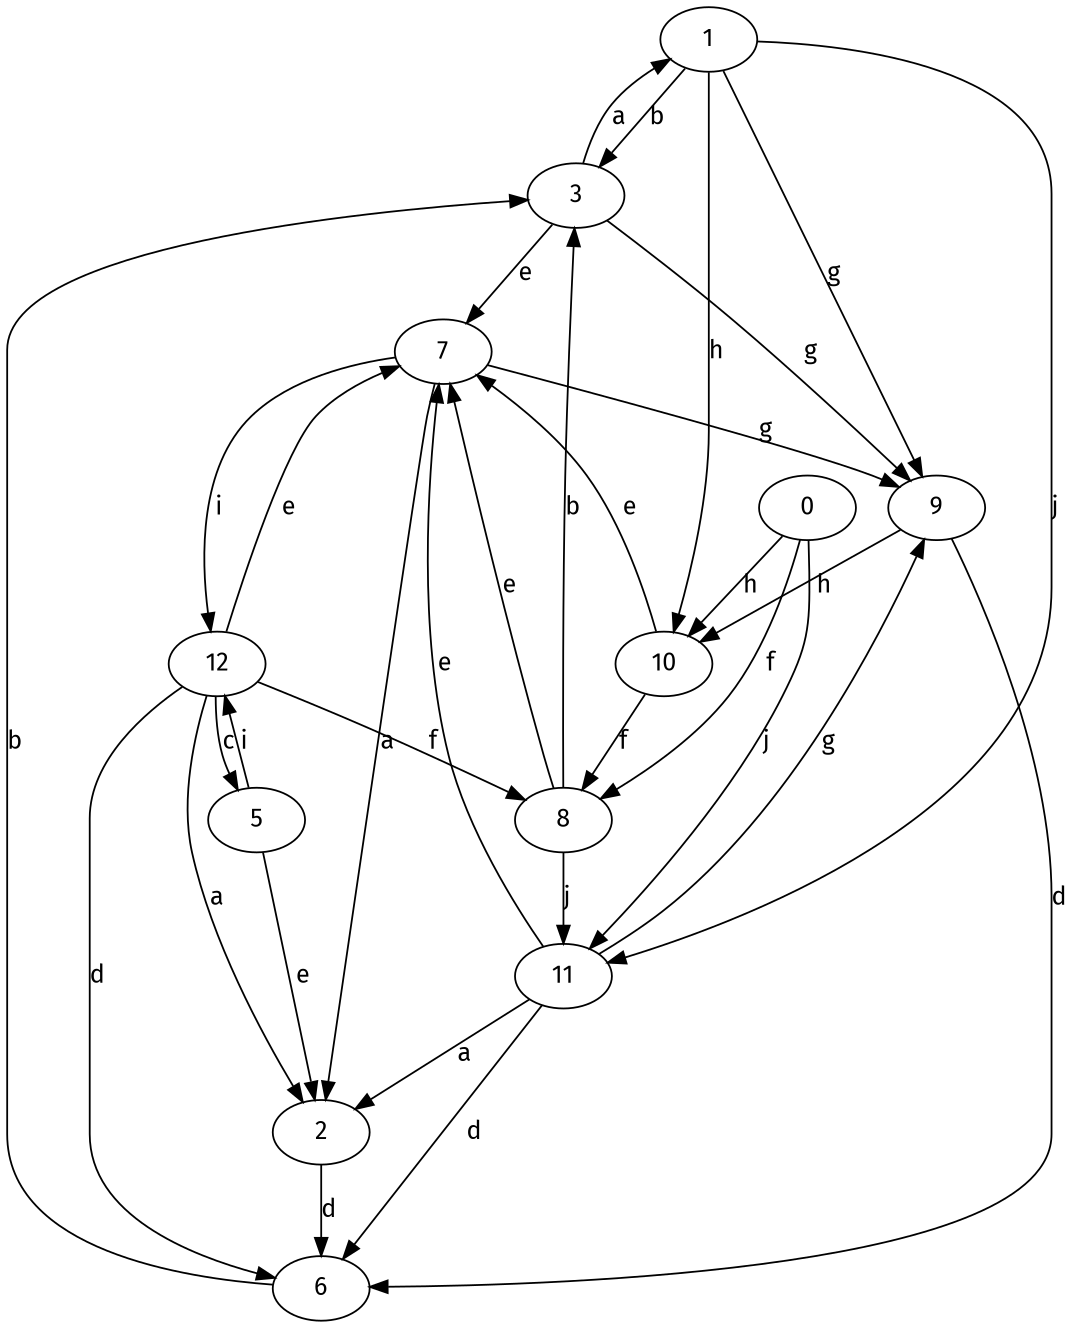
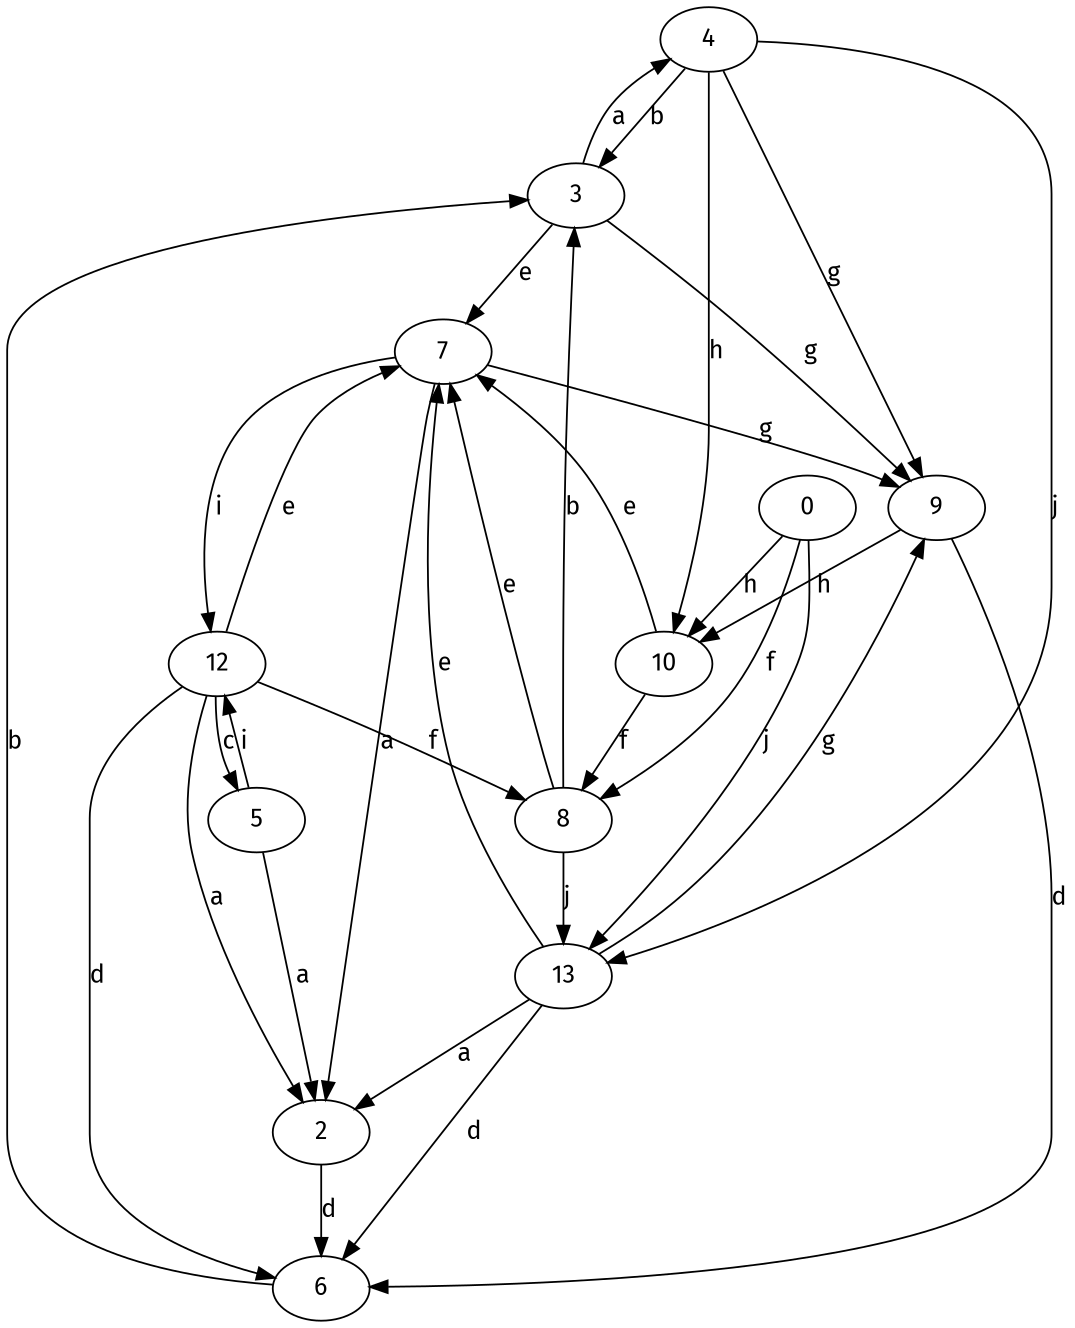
  strict digraph {
    fontname="Fira Sans"
    node [fontname="Fira Sans"]
    edge [fontname="Fira Sans"]
-   1
+   1 [label=4]
    3
    9
    10
-   13 [label=11]
+   13
    7
    6
    8
    2
    12
    5
    0
    1 -> 3 [label=b]
    1 -> 9 [label=g]
    1 -> 10 [label=h]
    1 -> 13 [label=j]
    3 -> 1 [label=a]
    3 -> 9 [label=g]
    3 -> 7 [label=e]
    9 -> 10 [label=h]
    9 -> 6 [label=d]
    10 -> 7 [label=e]
    10 -> 8 [label=f]
    13 -> 9 [label=g]
    13 -> 7 [label=e]
    13 -> 6 [label=d]
    13 -> 2 [label=a]
    7 -> 9 [label=g]
    7 -> 2 [label=a]
    7 -> 12 [label=i]
    6 -> 3 [label=b]
    8 -> 3 [label=b]
    8 -> 13 [label=j]
    8 -> 7 [label=e]
    2 -> 6 [label=d]
    12 -> 7 [label=e]
    12 -> 6 [label=d]
    12 -> 8 [label=f]
    12 -> 2 [label=a]
    12 -> 5 [label=c]
-   5 -> 2 [label=e]
+   5 -> 2 [label=a]
    5 -> 12 [label=i]
    0 -> 10 [label=h]
    0 -> 13 [label=j]
    0 -> 8 [label=f]
  }
